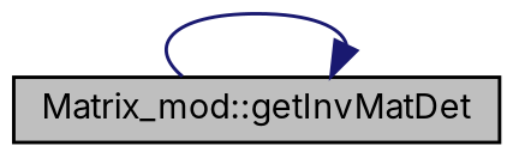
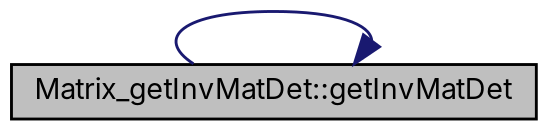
  digraph {
    rankdir=RL
    fontname=Inter
-   n1 [color=black fillcolor=grey75 fontcolor=black fontname=Inter fontsize=10 height=0.2 label="Matrix_mod::getInvMatDet" shape=record style=filled width=0.4]
+   n1 [color=black fillcolor=grey75 fontcolor=black fontname=Inter fontsize=10 height=0.2 label="Matrix_getInvMatDet::getInvMatDet" shape=record style=filled width=0.4]
    n1 -> n1 [color=midnightblue dir=back fontname=Inter fontsize=10 labelfontname=Helvetica labelfontsize=10 style=solid]
  }
